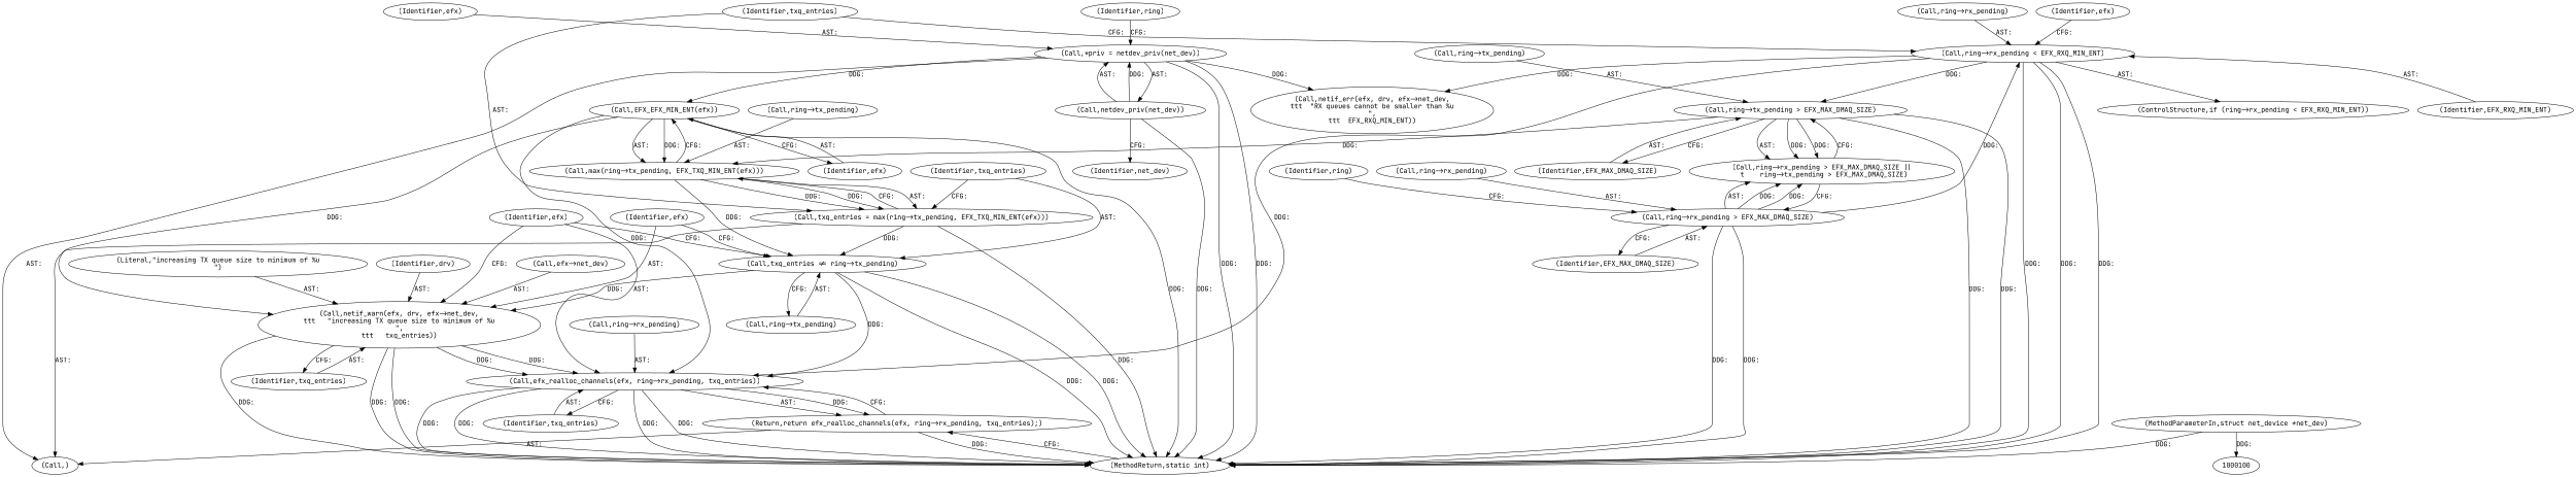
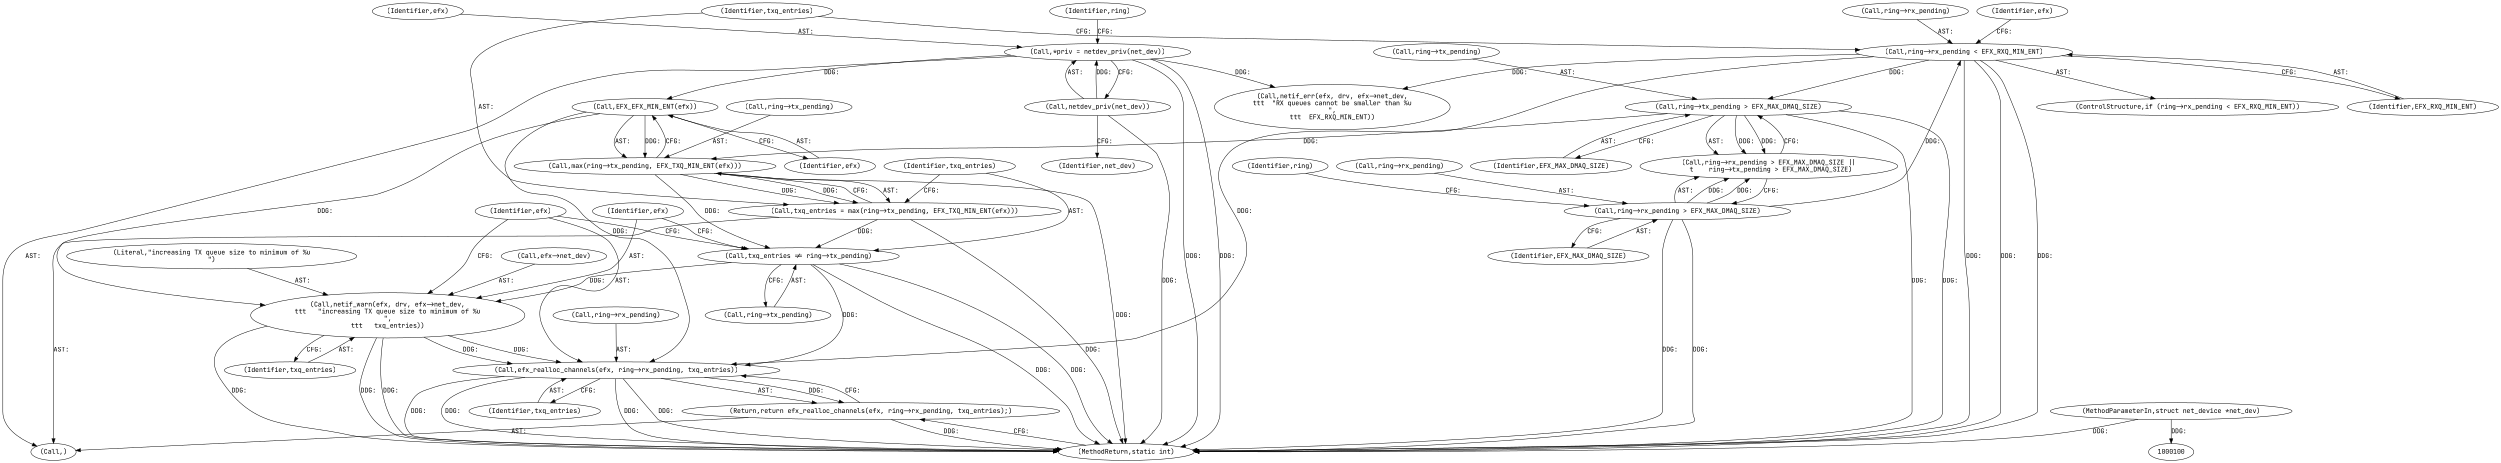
  digraph {
    fontname="JetBrains Mono"
    node [fontname="JetBrains Mono"]
    edge [fontname="JetBrains Mono"]
    n1 [label="(Call,efx_realloc_channels(efx, ring->rx_pending, txq_entries))"]
    n2 [label="(Return,return efx_realloc_channels(efx, ring->rx_pending, txq_entries);)"]
    n3 [label="(MethodReturn,static int)"]
    n4 [label="(Identifier,txq_entries)"]
    n5 [label="(Call,)"]
    n6 [label="(Call,netif_warn(efx, drv, efx->net_dev,\n\t\t\t   \"increasing TX queue size to minimum of %u\n\",\n\t\t\t   txq_entries))"]
    n7 [label="(Identifier,txq_entries)"]
    n8 [label="(Call,EFX_EFX_MIN_ENT(efx))"]
    n9 [label="(Call,max(ring->tx_pending, EFX_TXQ_MIN_ENT(efx)))"]
    n10 [label="(Identifier,efx)"]
    n11 [label="(Call,txq_entries != ring->tx_pending)"]
    n12 [label="(Call,txq_entries = max(ring->tx_pending, EFX_TXQ_MIN_ENT(efx)))"]
    n13 [label="(Call,*priv = netdev_priv(net_dev))"]
    n14 [label="(Call,netdev_priv(net_dev))"]
    n15 [label="(Call,netif_err(efx, drv, efx->net_dev,\n\t\t\t  \"RX queues cannot be smaller than %u\n\",\n\t\t\t  EFX_RXQ_MIN_ENT))"]
    n16 [label="(Identifier,net_dev)"]
    n17 [label="(MethodParameterIn,struct net_device *net_dev)"]
    1000100
    n19 [label="(Call,ring->tx_pending)"]
    n20 [label="(Call,ring->tx_pending > EFX_MAX_DMAQ_SIZE)"]
    n21 [label="(Identifier,EFX_MAX_DMAQ_SIZE)"]
    n22 [label="(Call,ring->rx_pending > EFX_MAX_DMAQ_SIZE ||\n \t    ring->tx_pending > EFX_MAX_DMAQ_SIZE)"]
    n23 [label="(Call,ring->rx_pending > EFX_MAX_DMAQ_SIZE)"]
    n24 [label="(Call,ring->rx_pending < EFX_RXQ_MIN_ENT)"]
    n25 [label="(Identifier,EFX_MAX_DMAQ_SIZE)"]
    n26 [label="(ControlStructure,if (ring->rx_pending < EFX_RXQ_MIN_ENT))"]
    n27 [label="(Identifier,EFX_RXQ_MIN_ENT)"]
    n28 [label="(Call,ring->rx_pending)"]
-   n29 [label="(Identifier,drv)"]
    n30 [label="(Identifier,ring)"]
    n31 [label="(Identifier,txq_entries)"]
    n32 [label="(Identifier,efx)"]
    n33 [label="(Call,ring->tx_pending)"]
    n34 [label="(Identifier,txq_entries)"]
    n35 [label="(Identifier,efx)"]
    n36 [label="(Identifier,efx)"]
    n37 [label="(Call,ring->rx_pending)"]
    n38 [label="(Identifier,ring)"]
    n39 [label="(Call,efx->net_dev)"]
    n40 [label="(Call,ring->rx_pending)"]
    n41 [label="(Call,ring->tx_pending)"]
    n42 [label="(Identifier,efx)"]
    n43 [label="(Literal,\"increasing TX queue size to minimum of %u\n\")"]
    n1 -> n2 [label="AST: "]
    n1 -> n2 [label="DDG: "]
    n1 -> n3 [label="DDG: "]
    n1 -> n3 [label="DDG: "]
    n1 -> n3 [label="DDG: "]
    n1 -> n3 [label="DDG: "]
    n1 -> n4 [label="CFG: "]
    n2 -> n1 [label="CFG: "]
    n2 -> n3 [label="DDG: "]
    n2 -> n5 [label="AST: "]
    n3 -> n2 [label="CFG: "]
    n4 -> n1 [label="AST: "]
    n6 -> n1 [label="DDG: "]
    n6 -> n1 [label="DDG: "]
    n6 -> n3 [label="DDG: "]
    n6 -> n3 [label="DDG: "]
    n6 -> n3 [label="DDG: "]
    n6 -> n7 [label="CFG: "]
    n7 -> n6 [label="AST: "]
    n8 -> n1 [label="DDG: "]
    n8 -> n6 [label="DDG: "]
    n8 -> n9 [label="AST: "]
    n8 -> n9 [label="DDG: "]
    n8 -> n10 [label="CFG: "]
-   n8 -> n3 [label="DDG: "]
+   n9 -> n3 [label="DDG: "]
    n9 -> n8 [label="CFG: "]
    n9 -> n11 [label="DDG: "]
    n9 -> n12 [label="AST: "]
    n9 -> n12 [label="DDG: "]
    n9 -> n12 [label="DDG: "]
    n10 -> n8 [label="AST: "]
    n11 -> n1 [label="DDG: "]
    n11 -> n3 [label="DDG: "]
    n11 -> n3 [label="DDG: "]
    n11 -> n6 [label="DDG: "]
    n11 -> n19 [label="CFG: "]
    n12 -> n3 [label="DDG: "]
    n12 -> n5 [label="AST: "]
    n12 -> n9 [label="CFG: "]
    n12 -> n11 [label="DDG: "]
    n13 -> n3 [label="DDG: "]
    n13 -> n3 [label="DDG: "]
    n13 -> n5 [label="AST: "]
    n13 -> n8 [label="DDG: "]
-   n13 -> n14 [label="AST: "]
+   n13 -> n14 [label="CFG: "]
    n13 -> n15 [label="DDG: "]
    n14 -> n3 [label="DDG: "]
    n14 -> n13 [label="AST: "]
    n14 -> n13 [label="DDG: "]
    n14 -> n16 [label="CFG: "]
    n17 -> n3 [label="DDG: "]
    n17 -> 1000100 [label="DDG: "]
    n19 -> n11 [label="AST: "]
    n20 -> n3 [label="DDG: "]
    n20 -> n3 [label="DDG: "]
    n20 -> n9 [label="DDG: "]
    n20 -> n21 [label="CFG: "]
    n20 -> n22 [label="AST: "]
    n20 -> n22 [label="DDG: "]
    n20 -> n22 [label="DDG: "]
    n21 -> n20 [label="AST: "]
    n22 -> n20 [label="CFG: "]
    n22 -> n23 [label="CFG: "]
    n23 -> n3 [label="DDG: "]
    n23 -> n3 [label="DDG: "]
    n23 -> n22 [label="AST: "]
    n23 -> n22 [label="DDG: "]
    n23 -> n22 [label="DDG: "]
    n23 -> n24 [label="DDG: "]
    n23 -> n25 [label="CFG: "]
    n24 -> n1 [label="DDG: "]
    n24 -> n3 [label="DDG: "]
    n24 -> n3 [label="DDG: "]
    n24 -> n3 [label="DDG: "]
    n24 -> n15 [label="DDG: "]
    n24 -> n20 [label="DDG: "]
    n24 -> n26 [label="AST: "]
+   n24 -> n27 [label="CFG: "]
    n25 -> n23 [label="AST: "]
    n27 -> n24 [label="AST: "]
    n28 -> n1 [label="AST: "]
-   n29 -> n6 [label="AST: "]
    n30 -> n23 [label="CFG: "]
    n31 -> n11 [label="AST: "]
    n31 -> n12 [label="CFG: "]
    n32 -> n1 [label="AST: "]
    n32 -> n6 [label="CFG: "]
    n32 -> n11 [label="CFG: "]
    n33 -> n20 [label="AST: "]
    n34 -> n12 [label="AST: "]
    n34 -> n24 [label="CFG: "]
    n35 -> n6 [label="AST: "]
    n35 -> n11 [label="CFG: "]
    n36 -> n13 [label="AST: "]
    n37 -> n24 [label="AST: "]
    n38 -> n13 [label="CFG: "]
    n39 -> n6 [label="AST: "]
    n40 -> n23 [label="AST: "]
    n41 -> n9 [label="AST: "]
    n42 -> n24 [label="CFG: "]
    n43 -> n6 [label="AST: "]
  }
